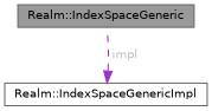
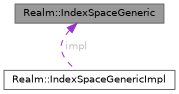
  digraph {
    node [color=gray40 fontname=Helvetica fontsize=10 shape=box style=filled]
    n1 [fillcolor=grey60 fontcolor=black height=0.2 label="Realm::IndexSpaceGeneric" width=0.4]
    n2 [fillcolor=white height=0.2 label="Realm::IndexSpaceGenericImpl" width=0.4]
-   n2 -> n1 [color=darkorchid3 dir=back fontcolor=grey fontname=Helvetica fontsize=10 label=" impl" labelfontname=Helvetica labelfontsize=10 style=dashed]
+   n1 -> n2 [color=darkorchid3 dir=back fontcolor=grey fontname=Helvetica fontsize=10 label=" impl" labelfontname=Helvetica labelfontsize=10 style=dashed]
  }
